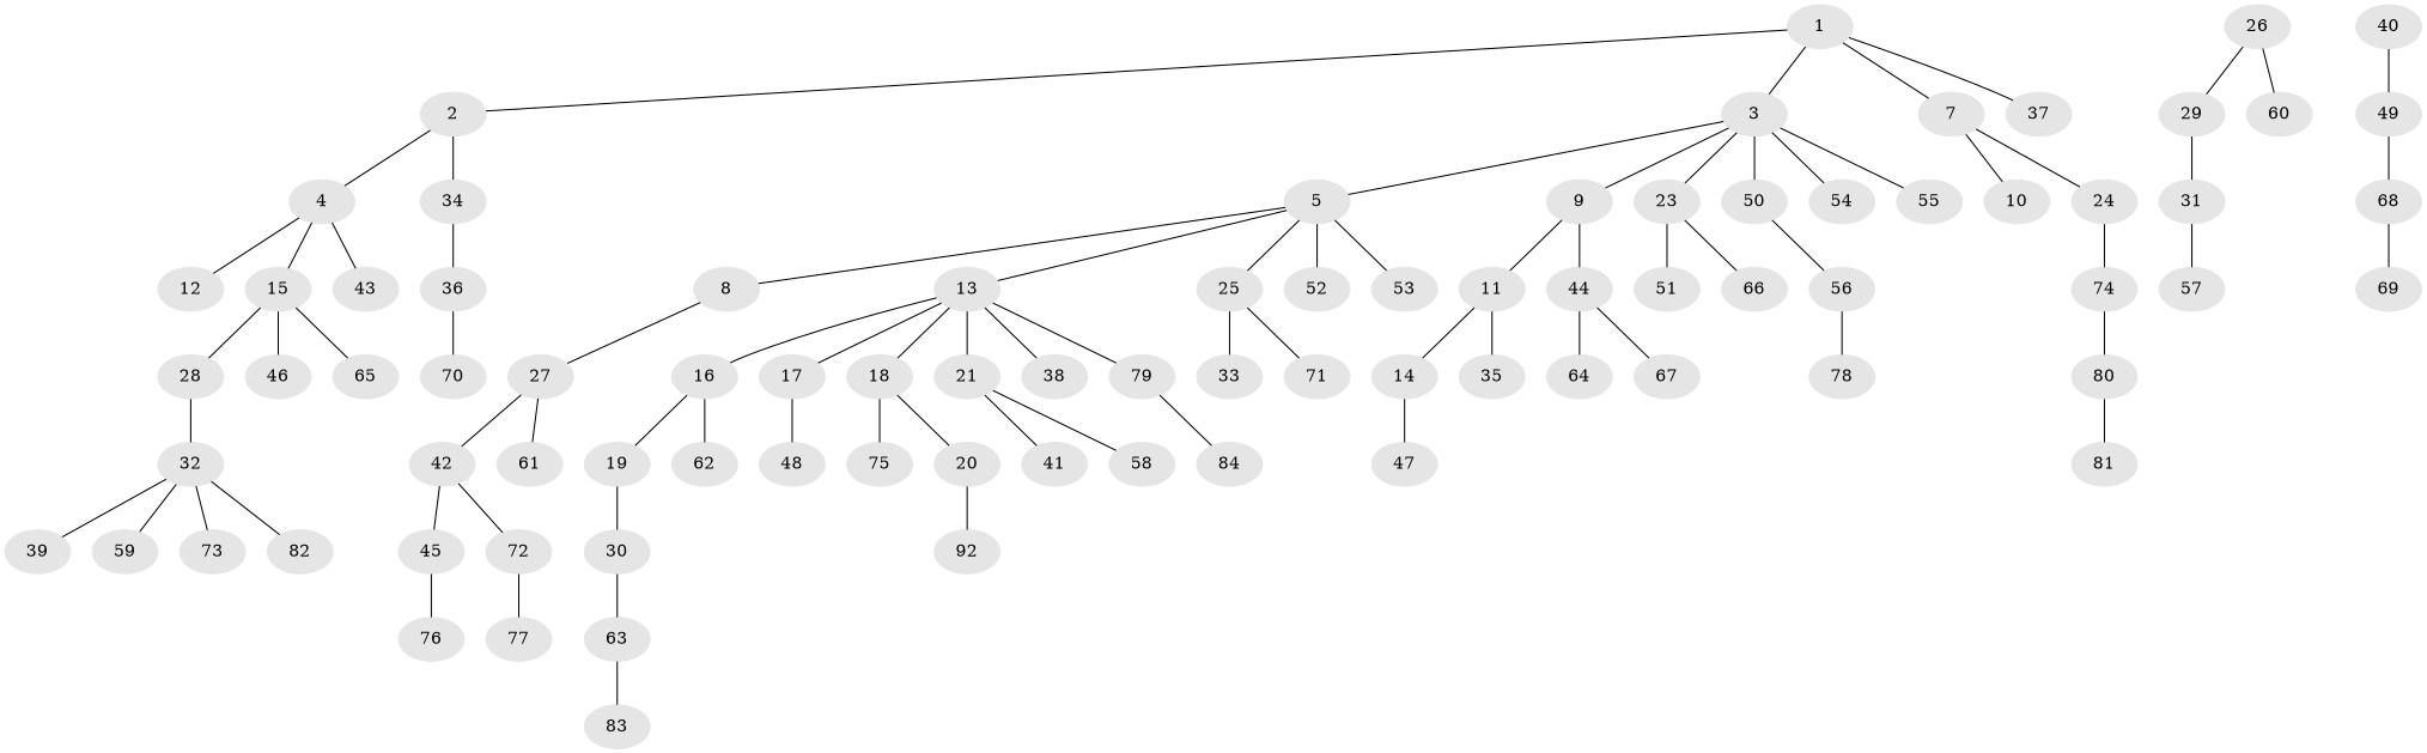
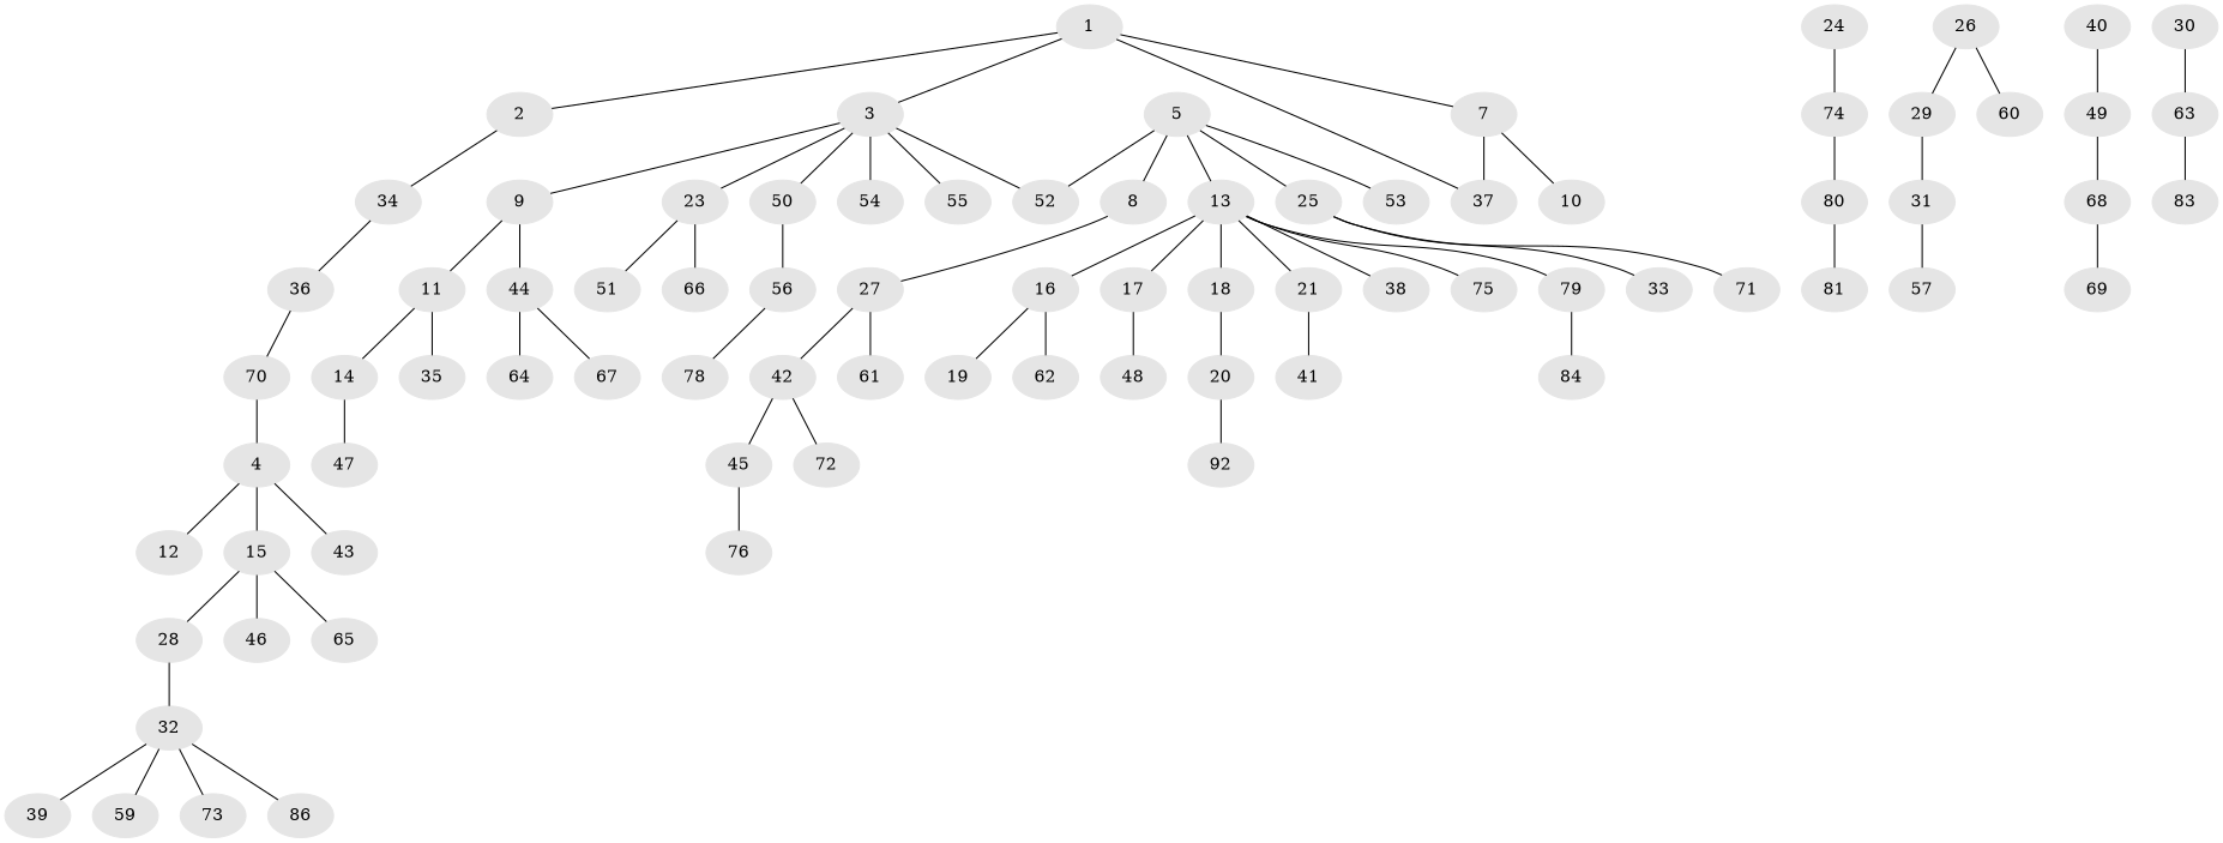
  graph {
    node [color=gray90 style=filled]
    edge [weight=1.0]
    1
    2
    3
    7
    37
    4
    34
    5
    9
    23
    50
    54
    55
    10
    24
    12
    15
    43
    36
    8
    13
    25
    52
    53
    11
    44
    51
    66
    56
    28
    46
    65
    27
    16
    17
    18
    21
    38
    75
    79
    33
    71
    26
    29
    60
    40
    49
    74
    42
    61
    14
    35
    64
    67
    47
    19
    62
    48
    20
    41
-   58
    84
    32
    30
    n65 [label=92]
    63
    80
    31
    45
    72
    39
    59
    73
-   82
+   82 [label=86]
    57
    83
    70
    68
    76
-   77
    69
    78
    81
    1 -- 2
    1 -- 3
    1 -- 7
    1 -- 37
-   2 -- 4
+   70 -- 4
    2 -- 34
-   3 -- 5
+   3 -- 52
    3 -- 9
    3 -- 23
    3 -- 50
    3 -- 54
    3 -- 55
    7 -- 10
-   7 -- 24
+   7 -- 37
    4 -- 12
    4 -- 15
    4 -- 43
    34 -- 36
    5 -- 8
    5 -- 13
    5 -- 25
    5 -- 52 [weight=2.0]
    5 -- 53
    9 -- 11
    9 -- 44
    23 -- 51
    23 -- 66
    50 -- 56
    24 -- 74
    15 -- 28
    15 -- 46
    15 -- 65
    36 -- 70
    8 -- 27
    13 -- 16
    13 -- 17
    13 -- 18
    13 -- 21
    13 -- 38
-   18 -- 75
+   13 -- 75
    13 -- 79
    25 -- 33
    25 -- 71
    11 -- 14
    11 -- 35
    44 -- 64
    44 -- 67
    56 -- 78
    28 -- 32
    27 -- 42
    27 -- 61
    16 -- 19
    16 -- 62 [weight=2.0]
    17 -- 48 [weight=2.0]
    18 -- 20
    21 -- 41
-   21 -- 58
    79 -- 84
    26 -- 29
    26 -- 60
    29 -- 31
    40 -- 49
    49 -- 68
    74 -- 80
    42 -- 45
    42 -- 72
    14 -- 47
-   19 -- 30
    20 -- n65
    32 -- 39
    32 -- 59
    32 -- 73
    32 -- 82
    30 -- 63
    63 -- 83
    80 -- 81
    31 -- 57
    45 -- 76
-   72 -- 77
    68 -- 69
  }
